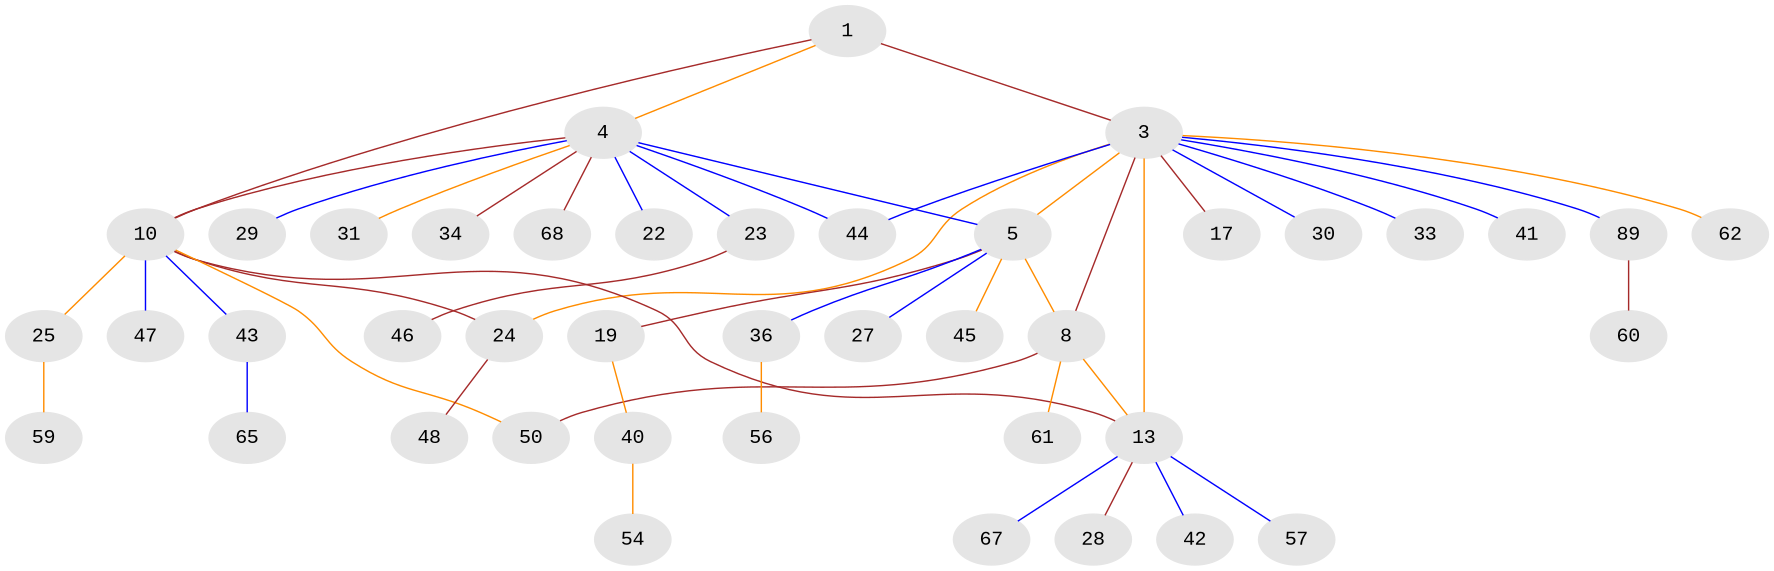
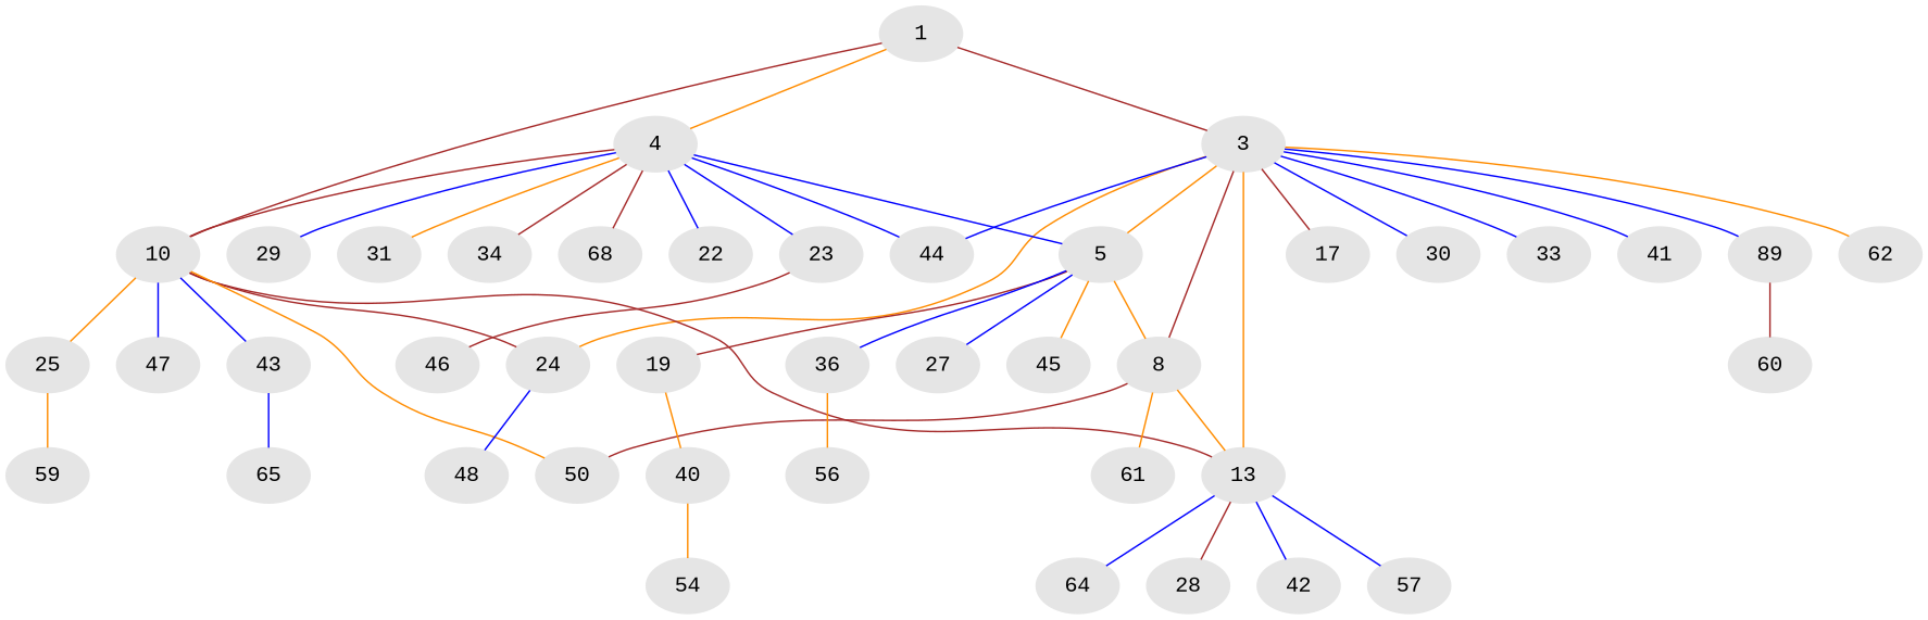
  graph {
    fontname="Liberation Mono"
    node [color=gray90 fontname="Liberation Mono" style=filled]
    edge [color=blue fontname="Liberation Mono"]
    1 [super="+2"]
    3 [super="+15+55+67+18+7"]
    4 [super="+6+20"]
    10 [super="+12+11+51"]
    5 [super="+9"]
    8 [super="+39"]
    13 [super="+14"]
    17
    n9 [label=24]
    30
    33
    41
    44
    n14 [label=89]
    62
    22
    23
    29
    31
    34
    68
    25
    43
    47
    50
    19 [super="+70"]
    27
    36 [super="+38+63"]
    45 [super="+53"]
    61
    28
    42
    57
-   64 [label=67]
+   64
    48
    60
    46 [super="+52"]
    40
    56
    59
    65
    54
    1 -- 3 [color=brown weight=2]
    1 -- 4 [color=darkorange]
    1 -- 10 [color=brown]
    3 -- 5 [color=darkorange]
    3 -- 8 [color=brown]
    3 -- 13 [color=darkorange weight=2]
    3 -- 17 [color=brown]
    3 -- n9 [color=darkorange]
    3 -- 30
    3 -- 33
    3 -- 41
    3 -- 44
    3 -- n14
    3 -- 62 [color=darkorange]
    4 -- 10 [color=brown weight=2]
    4 -- 5 [weight=2]
    4 -- 44
    4 -- 22
    4 -- 23
    4 -- 29
    4 -- 31 [color=darkorange]
    4 -- 34 [color=brown]
    4 -- 68 [color=brown]
    10 -- 13 [color=brown]
    10 -- n9 [color=brown]
    10 -- 25 [color=darkorange]
    10 -- 43
    10 -- 47
    10 -- 50 [color=darkorange]
    5 -- 8 [color=darkorange]
    5 -- 19 [color=brown]
    5 -- 27
    5 -- 36
    5 -- 45 [color=darkorange]
    8 -- 13 [color=darkorange]
    8 -- 50 [color=brown]
    8 -- 61 [color=darkorange]
    13 -- 28 [color=brown]
    13 -- 42
    13 -- 57
    13 -- 64
-   n9 -- 48 [color=brown]
+   n9 -- 48
    n14 -- 60 [color=brown]
    23 -- 46 [color=brown]
    25 -- 59 [color=darkorange]
    43 -- 65
    19 -- 40 [color=darkorange]
    36 -- 56 [color=darkorange]
    40 -- 54 [color=darkorange]
  }
